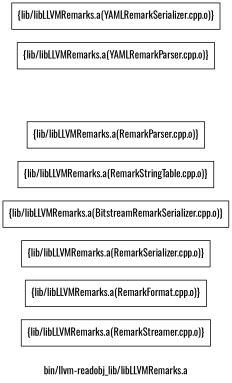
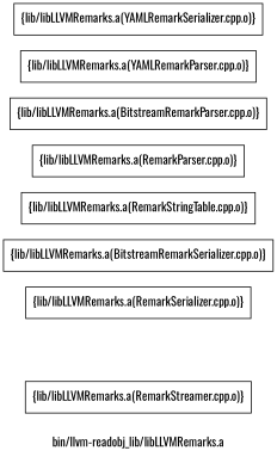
  digraph {
    label="bin/llvm-readobj_lib/libLLVMRemarks.a"
    rankdir=LR
    fontname=Oswald
    node [group=0 shape=box fontname=Oswald]
    n1 [label="{lib/libLLVMRemarks.a(RemarkStreamer.cpp.o)}"]
-   n2 [label="{lib/libLLVMRemarks.a(RemarkFormat.cpp.o)}"]
    n3 [label="{lib/libLLVMRemarks.a(RemarkSerializer.cpp.o)}"]
    n4 [label="{lib/libLLVMRemarks.a(BitstreamRemarkSerializer.cpp.o)}"]
    n5 [label="{lib/libLLVMRemarks.a(RemarkStringTable.cpp.o)}"]
    n6 [label="{lib/libLLVMRemarks.a(RemarkParser.cpp.o)}"]
+   n7 [label="{lib/libLLVMRemarks.a(BitstreamRemarkParser.cpp.o)}"]
    n8 [label="{lib/libLLVMRemarks.a(YAMLRemarkParser.cpp.o)}"]
    n9 [label="{lib/libLLVMRemarks.a(YAMLRemarkSerializer.cpp.o)}"]
  }
